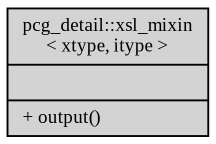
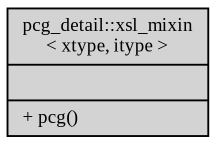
  digraph {
    fontname="Liberation Serif"
-   n1 [color=black fillcolor=lightgrey fontcolor=black fontname="Liberation Serif" fontsize=10 height=0.2 label="{pcg_detail::xsl_mixin\l\< xtype, itype \>\n||+ output()\l}" shape=record style=filled width=0.4]
+   n1 [color=black fillcolor=lightgrey fontcolor=black fontname="Liberation Serif" fontsize=10 height=0.2 label="{pcg_detail::xsl_mixin\l\< xtype, itype \>\n||+ pcg()\l}" shape=record style=filled width=0.4]
  }
